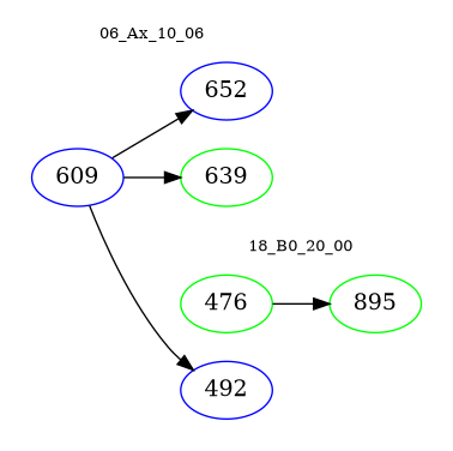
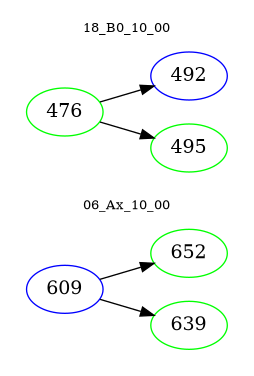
  digraph {
    fontname="DejaVu Serif"
    rankdir=LR
    node [color=blue fontname="DejaVu Serif"]
    edge [color=black fontname="DejaVu Serif"]
    n1 [label=609]
    n2 [color=green label=639]
-   n3 [label=652]
+   n3 [color=green label=652]
    n4 [color=green label=476]
-   n5 [color=green label=895]
+   n5 [color=green label=495]
    n6 [label=492]
    subgraph cluster_1 {
      color=white
      fontsize=10
-     label="06_Ax_10_06"
+     label="06_Ax_10_00"
      n1
      n2
      n3
    }
    subgraph cluster_2 {
      color=white
      fontsize=10
-     label="18_B0_20_00"
+     label="18_B0_10_00"
      n4
      n5
      n6
    }
    n1 -> n2
    n1 -> n3
    n4 -> n5
-   n1 -> n6
+   n4 -> n6
  }
